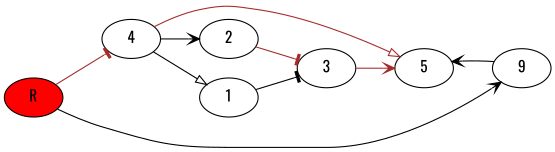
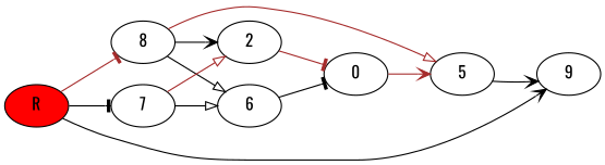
  digraph {
    fontname=Oswald
    rankdir=LR
    node [fontname=Oswald]
    edge [arrowhead=tee color=black fontname=Oswald]
    2
-   3
+   3 [label=0]
    5
    n4 [label=9]
-   4
-   6 [label=1]
+   4 [label=8]
+   6
+   7
    R [fillcolor="#ff0000" style=filled]
    2 -> 3 [color=brown]
    3 -> 5 [arrowhead=vee color=brown]
-   n4 -> 5 [arrowhead=vee]
+   5 -> n4 [arrowhead=vee]
    4 -> 2 [arrowhead=vee]
    4 -> 5 [arrowhead=onormal color=brown]
    4 -> 6 [arrowhead=onormal]
    6 -> 3
+   7 -> 2 [arrowhead=onormal color=brown]
+   7 -> 6 [arrowhead=onormal]
    R -> n4 [arrowhead=vee]
    R -> 4 [color=brown]
+   R -> 7
  }
